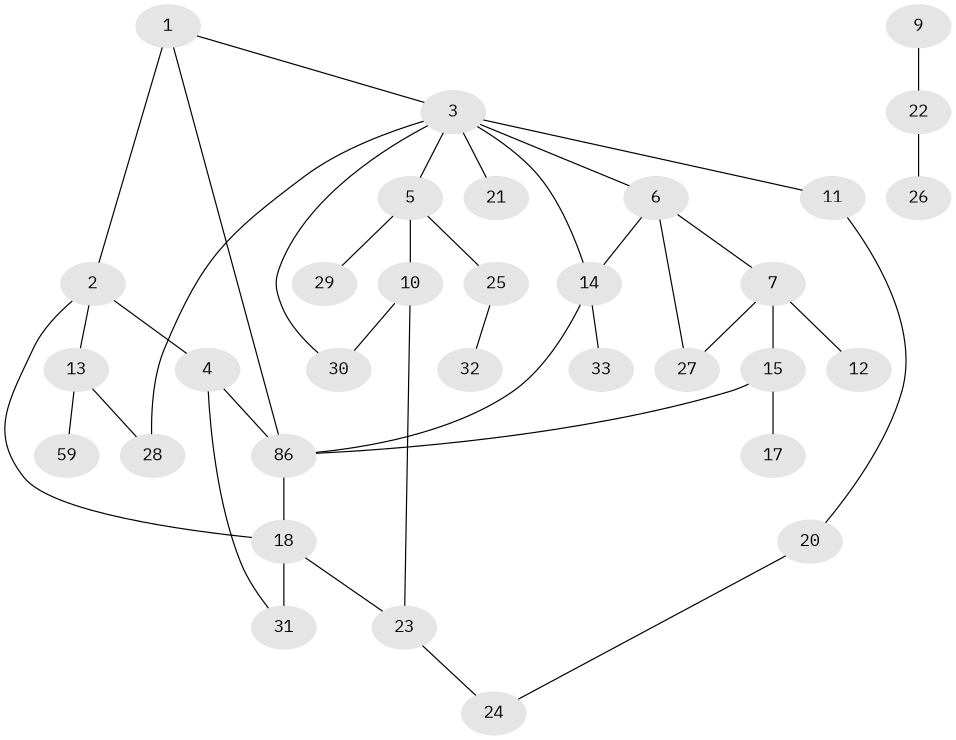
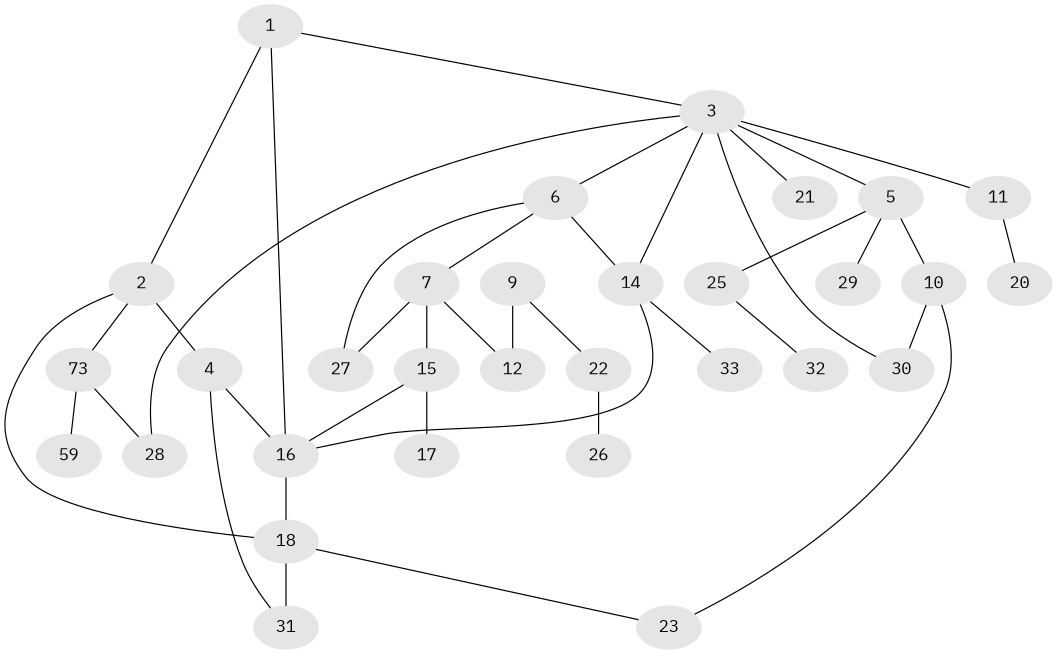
  graph {
    fontname="IBM Plex Mono"
    node [color=gray90 fontname="IBM Plex Mono" style=filled]
    edge [fontname="IBM Plex Mono" weight=1.0]
    1
    2
    3
-   16 [label=86]
+   16
    4
-   13
+   13 [label=73]
    18
    5
    6
    11
    14
    21
    28
    30
    31
    n16 [label=59]
    23
    10
    25
    29
    7
    27
    20
    33
    32
    12
    15
    17
    9
    22
-   24
    26
    1 -- 2
    1 -- 3
    1 -- 16
    2 -- 4
    2 -- 13
    2 -- 18
    3 -- 5
    3 -- 6
    3 -- 11
    3 -- 14
    3 -- 21
    3 -- 28
    3 -- 30
    16 -- 18
    4 -- 16
    4 -- 31
    13 -- 28
    13 -- n16
    18 -- 31 [weight=2.0]
    18 -- 23
    5 -- 10
    5 -- 25
    5 -- 29
    6 -- 14
    6 -- 7
    6 -- 27
    11 -- 20
    14 -- 16
    14 -- 33
-   23 -- 24
    10 -- 30
    10 -- 23
    25 -- 32
    7 -- 27
    7 -- 12
    7 -- 15 [weight=2.0]
-   20 -- 24
    15 -- 16
    15 -- 17
+   9 -- 12 [weight=2.0]
    9 -- 22
    22 -- 26
  }
